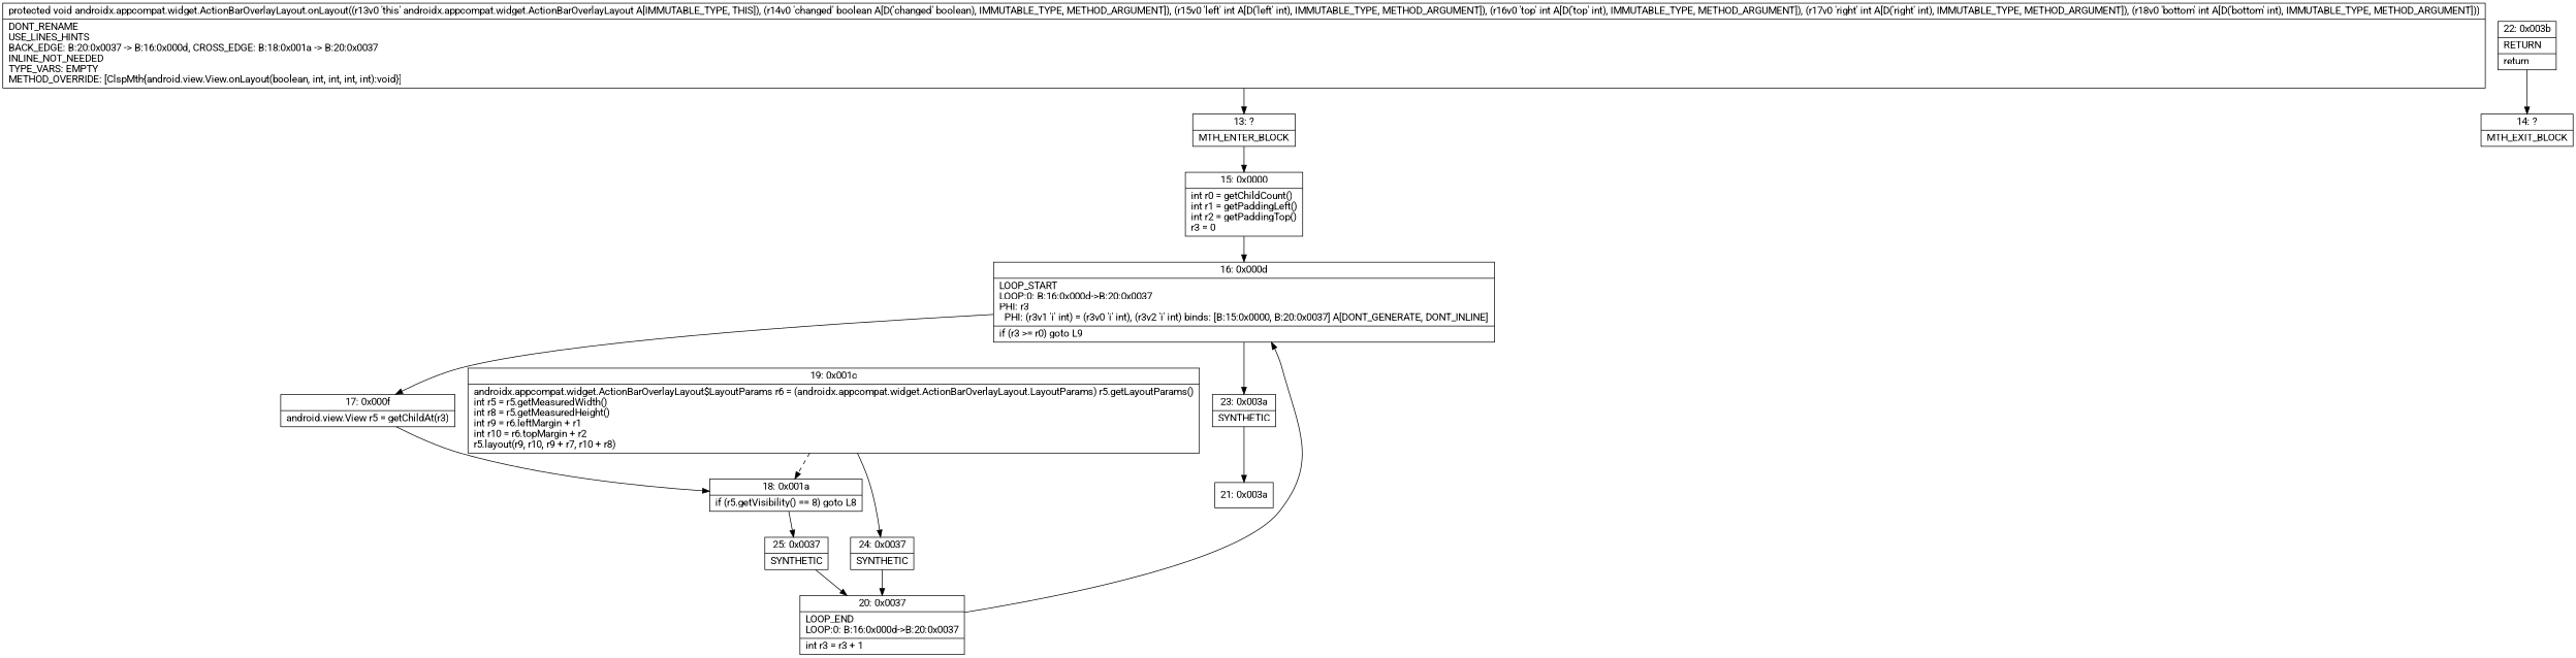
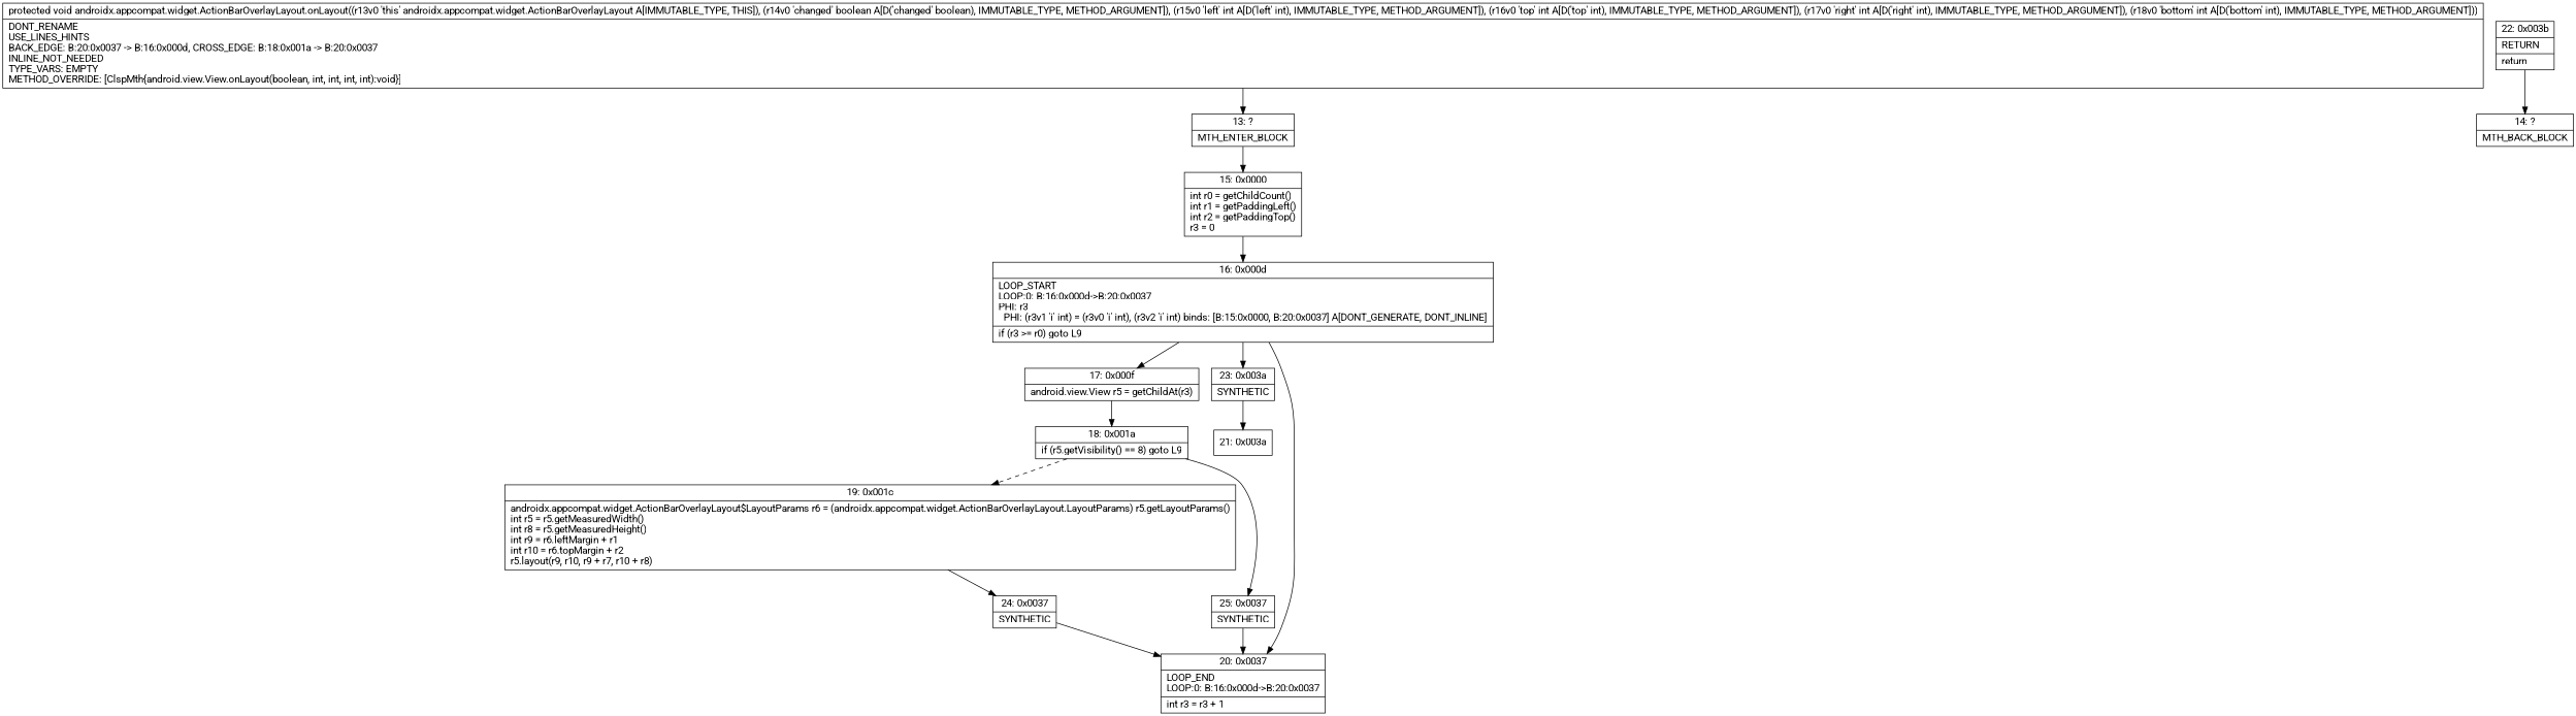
  digraph {
    fontname=Roboto
    node [fontname=Roboto shape=record]
    edge [fontname=Roboto]
    n1 [label="{13\:\ ?|MTH_ENTER_BLOCK\l}"]
    n2 [label="{15\:\ 0x0000|int r0 = getChildCount()\lint r1 = getPaddingLeft()\lint r2 = getPaddingTop()\lr3 = 0\l}"]
    n3 [label="{16\:\ 0x000d|LOOP_START\lLOOP:0: B:16:0x000d\-\>B:20:0x0037\lPHI: r3 \l  PHI: (r3v1 'i' int) = (r3v0 'i' int), (r3v2 'i' int) binds: [B:15:0x0000, B:20:0x0037] A[DONT_GENERATE, DONT_INLINE]\l|if (r3 \>= r0) goto L9\l}"]
    n4 [label="{17\:\ 0x000f|android.view.View r5 = getChildAt(r3)\l}"]
    n5 [label="{23\:\ 0x003a|SYNTHETIC\l}"]
-   n6 [label="{18\:\ 0x001a|if (r5.getVisibility() == 8) goto L8\l}"]
+   n6 [label="{18\:\ 0x001a|if (r5.getVisibility() == 8) goto L9\l}"]
    n7 [label="{21\:\ 0x003a}"]
    n8 [label="{19\:\ 0x001c|androidx.appcompat.widget.ActionBarOverlayLayout$LayoutParams r6 = (androidx.appcompat.widget.ActionBarOverlayLayout.LayoutParams) r5.getLayoutParams()\lint r5 = r5.getMeasuredWidth()\lint r8 = r5.getMeasuredHeight()\lint r9 = r6.leftMargin + r1\lint r10 = r6.topMargin + r2\lr5.layout(r9, r10, r9 + r7, r10 + r8)\l}"]
    n9 [label="{25\:\ 0x0037|SYNTHETIC\l}"]
    n10 [label="{24\:\ 0x0037|SYNTHETIC\l}"]
    n11 [label="{20\:\ 0x0037|LOOP_END\lLOOP:0: B:16:0x000d\-\>B:20:0x0037\l|int r3 = r3 + 1\l}"]
    n12 [label="{22\:\ 0x003b|RETURN\l|return\l}"]
-   n13 [label="{14\:\ ?|MTH_EXIT_BLOCK\l}"]
+   n13 [label="{14\:\ ?|MTH_BACK_BLOCK\l}"]
    n14 [label="{protected void androidx.appcompat.widget.ActionBarOverlayLayout.onLayout((r13v0 'this' androidx.appcompat.widget.ActionBarOverlayLayout A[IMMUTABLE_TYPE, THIS]), (r14v0 'changed' boolean A[D('changed' boolean), IMMUTABLE_TYPE, METHOD_ARGUMENT]), (r15v0 'left' int A[D('left' int), IMMUTABLE_TYPE, METHOD_ARGUMENT]), (r16v0 'top' int A[D('top' int), IMMUTABLE_TYPE, METHOD_ARGUMENT]), (r17v0 'right' int A[D('right' int), IMMUTABLE_TYPE, METHOD_ARGUMENT]), (r18v0 'bottom' int A[D('bottom' int), IMMUTABLE_TYPE, METHOD_ARGUMENT]))  | DONT_RENAME\lUSE_LINES_HINTS\lBACK_EDGE: B:20:0x0037 \-\> B:16:0x000d, CROSS_EDGE: B:18:0x001a \-\> B:20:0x0037\lINLINE_NOT_NEEDED\lTYPE_VARS: EMPTY\lMETHOD_OVERRIDE: [ClspMth\{android.view.View.onLayout(boolean, int, int, int, int):void\}]\l}"]
    n1 -> n2
    n2 -> n3
    n3 -> n4 [style=solid]
    n3 -> n5
    n4 -> n6
    n5 -> n7
-   n8 -> n6 [style=dashed]
+   n6 -> n8 [style=dashed]
    n6 -> n9
    n8 -> n10
    n9 -> n11
    n10 -> n11
-   n11 -> n3
+   n3 -> n11
    n12 -> n13
    n14 -> n1
  }
